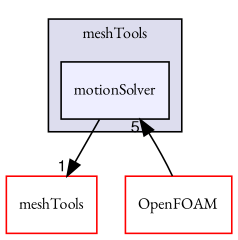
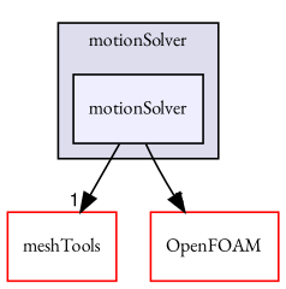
  digraph {
    compound=true
    fontname="EB Garamond"
    node [fontname="EB Garamond" fontsize=10 shape=box color=red]
    edge [fontname="EB Garamond" labeldistance=1.5 labelfontname=FreeSans labelfontsize=10]
    n1 [fillcolor="#eeeeff" label=motionSolver pencolor=black style=filled color=""]
    n2 [label=meshTools]
    n3 [label=OpenFOAM]
    subgraph cluster_1 {
      bgcolor="#ddddee"
      fontsize=10
-     label=meshTools
+     label=motionSolver
      pencolor=black
      n1
    }
    n1 -> n2 [headlabel=1]
-   n3 -> n1 [headlabel=5]
+   n1 -> n3 [headlabel=5]
  }
